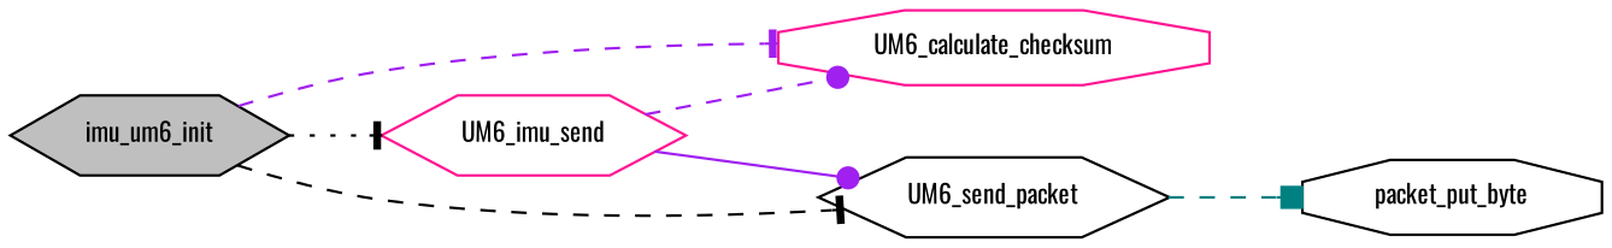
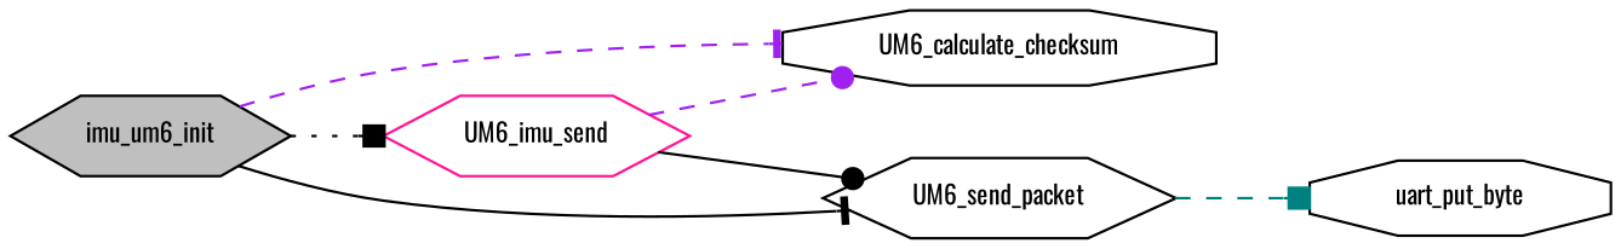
  digraph {
    fontname=Oswald
    rankdir=LR
    node [color=black fillcolor=white fontname=Oswald fontsize=10 shape=hexagon style=filled]
    edge [arrowhead=tee color=purple fontname=Oswald fontsize=10 labelfontname=FreeSans labelfontsize=10 style=dashed]
    n1 [fillcolor=grey75 fontcolor=black height=0.2 label=imu_um6_init width=0.4]
-   n2 [color=deeppink height=0.2 label=UM6_calculate_checksum shape=octagon width=0.4]
+   n2 [height=0.2 label=UM6_calculate_checksum shape=octagon width=0.4]
    n3 [color=deeppink height=0.2 label=UM6_imu_send width=0.4]
    n4 [height=0.2 label=UM6_send_packet width=0.4]
-   n5 [height=0.2 label=packet_put_byte shape=octagon width=0.4]
+   n5 [height=0.2 label=uart_put_byte shape=octagon width=0.4]
    n1 -> n2
-   n1 -> n3 [color=black style=dotted]
-   n1 -> n4 [color=black]
+   n1 -> n3 [arrowhead=box color=black style=dotted]
+   n1 -> n4 [color=black style=solid]
    n3 -> n2 [arrowhead=dot]
-   n3 -> n4 [arrowhead=dot style=solid]
+   n3 -> n4 [arrowhead=dot color=black style=solid]
    n4 -> n5 [arrowhead=box color=teal]
  }
